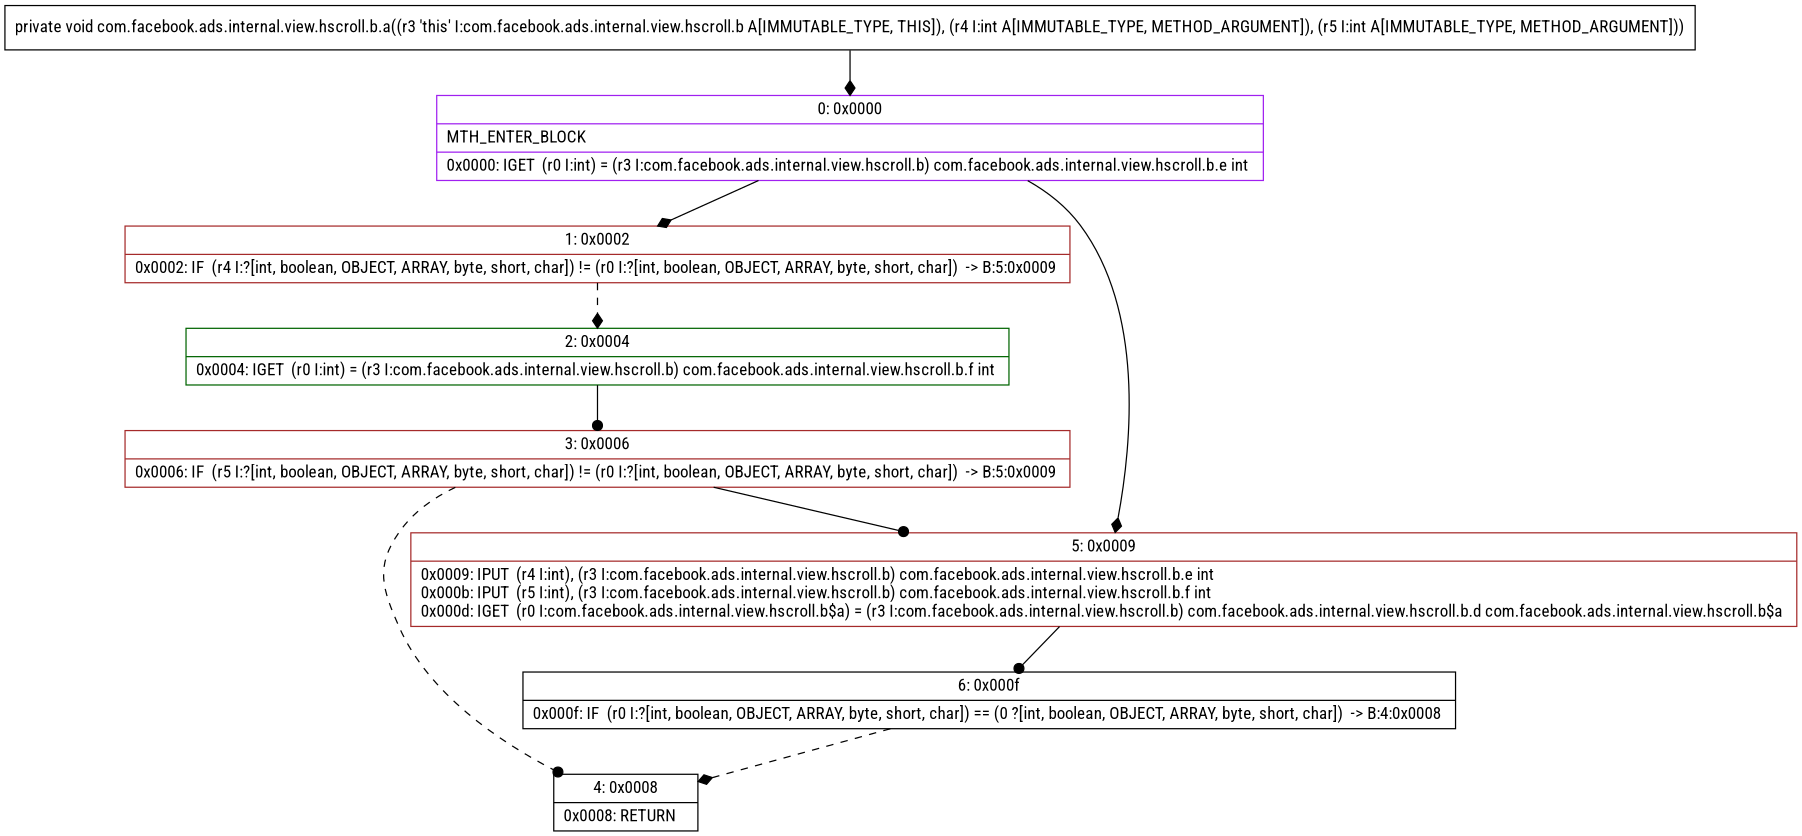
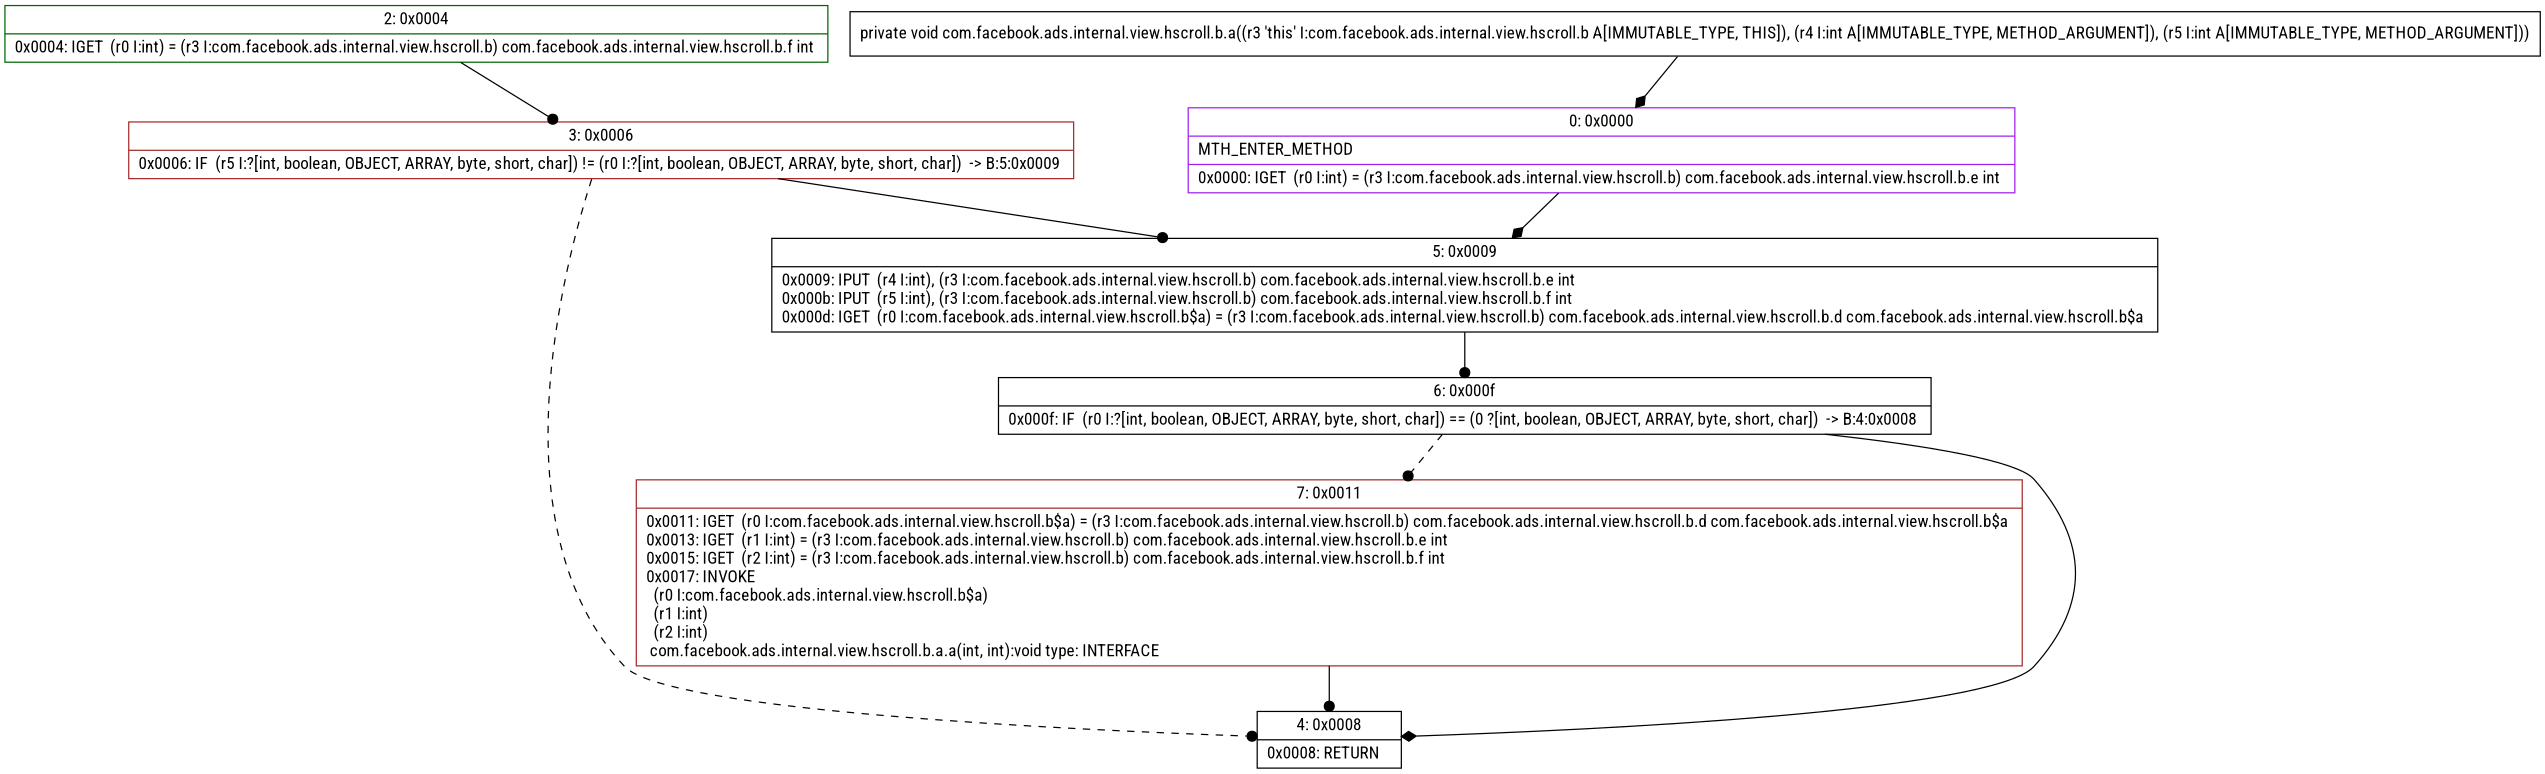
  digraph {
    fontname="Roboto Condensed"
    node [color=brown fontname="Roboto Condensed" shape=record]
    edge [arrowhead=dot fontname="Roboto Condensed"]
-   n1 [color=purple label="{0\:\ 0x0000|MTH_ENTER_BLOCK\l|0x0000: IGET  (r0 I:int) = (r3 I:com.facebook.ads.internal.view.hscroll.b) com.facebook.ads.internal.view.hscroll.b.e int \l}"]
-   n2 [label="{1\:\ 0x0002|0x0002: IF  (r4 I:?[int, boolean, OBJECT, ARRAY, byte, short, char]) != (r0 I:?[int, boolean, OBJECT, ARRAY, byte, short, char])  \-\> B:5:0x0009 \l}"]
-   n3 [label="{5\:\ 0x0009|0x0009: IPUT  (r4 I:int), (r3 I:com.facebook.ads.internal.view.hscroll.b) com.facebook.ads.internal.view.hscroll.b.e int \l0x000b: IPUT  (r5 I:int), (r3 I:com.facebook.ads.internal.view.hscroll.b) com.facebook.ads.internal.view.hscroll.b.f int \l0x000d: IGET  (r0 I:com.facebook.ads.internal.view.hscroll.b$a) = (r3 I:com.facebook.ads.internal.view.hscroll.b) com.facebook.ads.internal.view.hscroll.b.d com.facebook.ads.internal.view.hscroll.b$a \l}"]
+   n1 [color=purple label="{0\:\ 0x0000|MTH_ENTER_METHOD\l|0x0000: IGET  (r0 I:int) = (r3 I:com.facebook.ads.internal.view.hscroll.b) com.facebook.ads.internal.view.hscroll.b.e int \l}"]
+   n3 [color=black label="{5\:\ 0x0009|0x0009: IPUT  (r4 I:int), (r3 I:com.facebook.ads.internal.view.hscroll.b) com.facebook.ads.internal.view.hscroll.b.e int \l0x000b: IPUT  (r5 I:int), (r3 I:com.facebook.ads.internal.view.hscroll.b) com.facebook.ads.internal.view.hscroll.b.f int \l0x000d: IGET  (r0 I:com.facebook.ads.internal.view.hscroll.b$a) = (r3 I:com.facebook.ads.internal.view.hscroll.b) com.facebook.ads.internal.view.hscroll.b.d com.facebook.ads.internal.view.hscroll.b$a \l}"]
    n4 [color=darkgreen label="{2\:\ 0x0004|0x0004: IGET  (r0 I:int) = (r3 I:com.facebook.ads.internal.view.hscroll.b) com.facebook.ads.internal.view.hscroll.b.f int \l}"]
    n5 [label="{3\:\ 0x0006|0x0006: IF  (r5 I:?[int, boolean, OBJECT, ARRAY, byte, short, char]) != (r0 I:?[int, boolean, OBJECT, ARRAY, byte, short, char])  \-\> B:5:0x0009 \l}"]
    n6 [color=black label="{6\:\ 0x000f|0x000f: IF  (r0 I:?[int, boolean, OBJECT, ARRAY, byte, short, char]) == (0 ?[int, boolean, OBJECT, ARRAY, byte, short, char])  \-\> B:4:0x0008 \l}"]
    n7 [color=black label="{4\:\ 0x0008|0x0008: RETURN   \l}"]
+   n8 [label="{7\:\ 0x0011|0x0011: IGET  (r0 I:com.facebook.ads.internal.view.hscroll.b$a) = (r3 I:com.facebook.ads.internal.view.hscroll.b) com.facebook.ads.internal.view.hscroll.b.d com.facebook.ads.internal.view.hscroll.b$a \l0x0013: IGET  (r1 I:int) = (r3 I:com.facebook.ads.internal.view.hscroll.b) com.facebook.ads.internal.view.hscroll.b.e int \l0x0015: IGET  (r2 I:int) = (r3 I:com.facebook.ads.internal.view.hscroll.b) com.facebook.ads.internal.view.hscroll.b.f int \l0x0017: INVOKE  \l  (r0 I:com.facebook.ads.internal.view.hscroll.b$a)\l  (r1 I:int)\l  (r2 I:int)\l com.facebook.ads.internal.view.hscroll.b.a.a(int, int):void type: INTERFACE \l}"]
    n9 [color=black label="{private void com.facebook.ads.internal.view.hscroll.b.a((r3 'this' I:com.facebook.ads.internal.view.hscroll.b A[IMMUTABLE_TYPE, THIS]), (r4 I:int A[IMMUTABLE_TYPE, METHOD_ARGUMENT]), (r5 I:int A[IMMUTABLE_TYPE, METHOD_ARGUMENT])) }"]
-   n1 -> n2 [arrowhead=diamond]
    n1 -> n3 [arrowhead=diamond]
-   n2 -> n4 [arrowhead=diamond style=dashed]
    n3 -> n6
    n4 -> n5
    n5 -> n3
    n5 -> n7 [style=dashed]
-   n6 -> n7 [arrowhead=diamond style=dashed]
+   n6 -> n7 [arrowhead=diamond]
+   n6 -> n8 [style=dashed]
+   n8 -> n7
    n9 -> n1 [arrowhead=diamond]
  }
